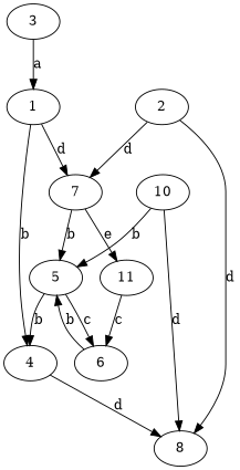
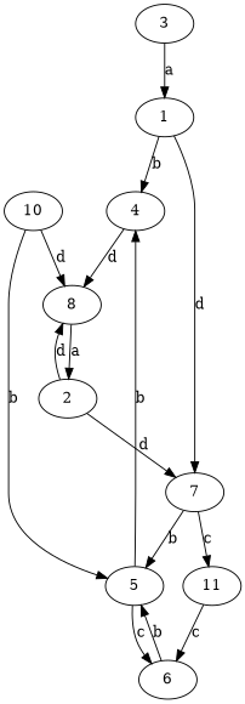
  strict digraph {
    1
    4
    7
    8
    5
    11
    10
    2
    3
    6
    1 -> 4 [label=b]
    1 -> 7 [label=d]
    4 -> 8 [label=d]
    7 -> 5 [label=b]
-   7 -> 11 [label=e]
+   7 -> 11 [label=c]
+   8 -> 2 [label=a]
    5 -> 4 [label=b]
    5 -> 6 [label=c]
    11 -> 6 [label=c]
    10 -> 8 [label=d]
    10 -> 5 [label=b]
    2 -> 7 [label=d]
    2 -> 8 [label=d]
    3 -> 1 [label=a]
    6 -> 5 [label=b]
  }
